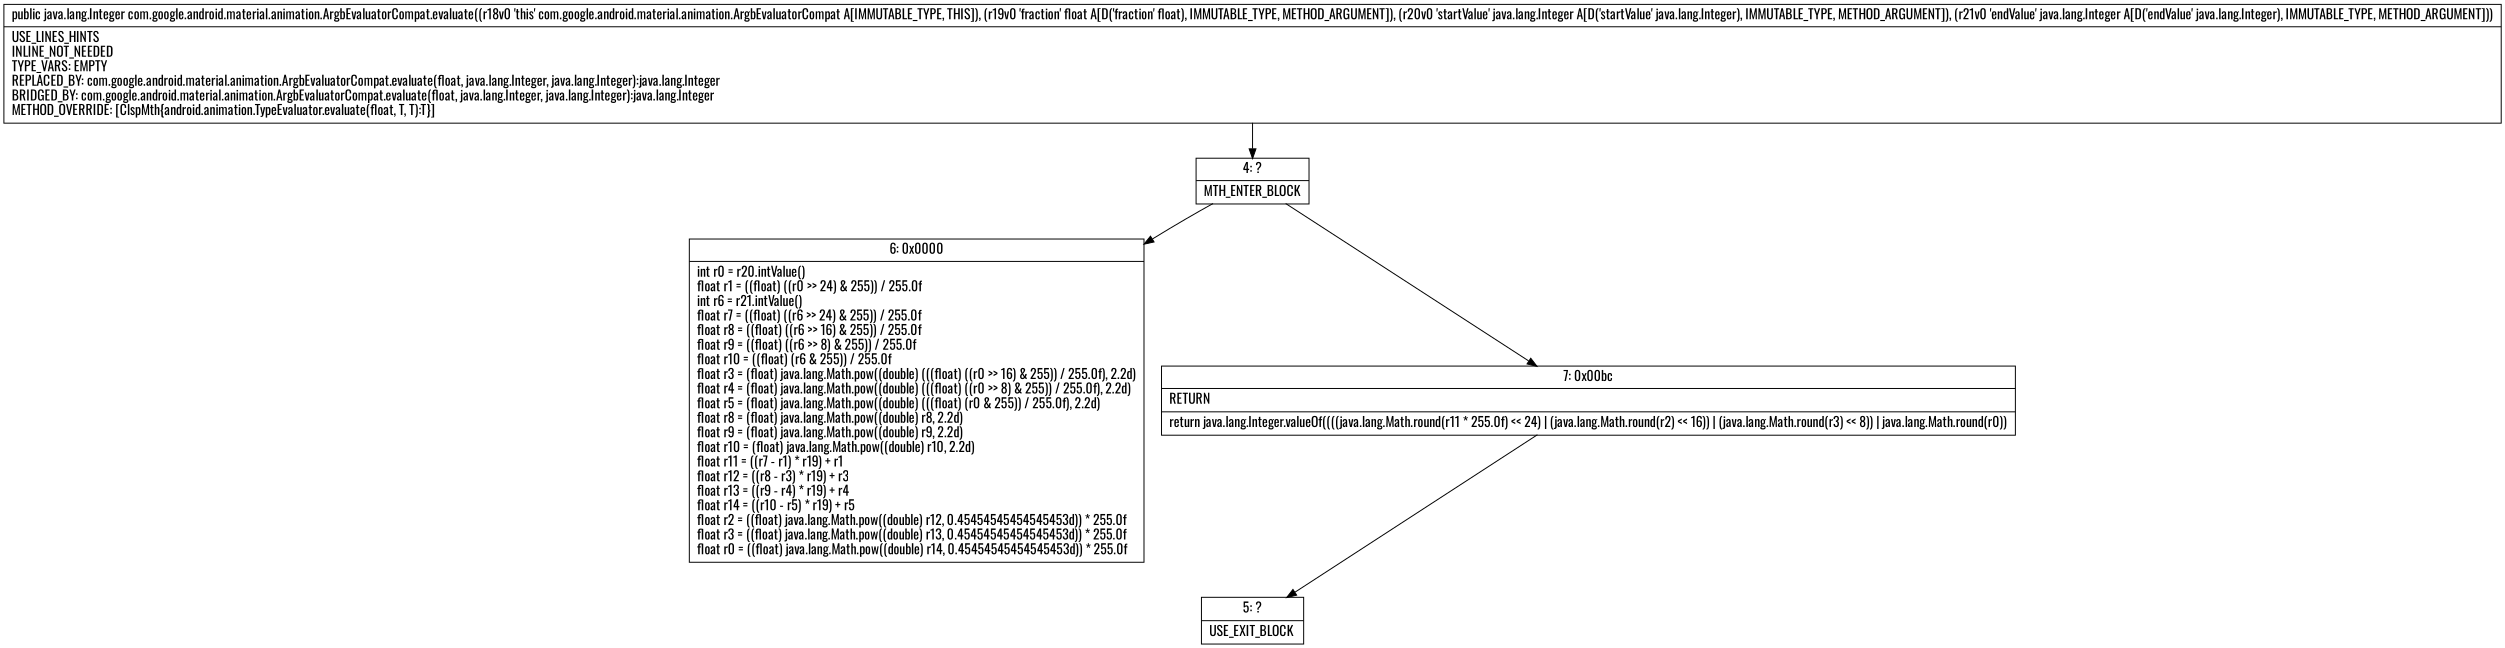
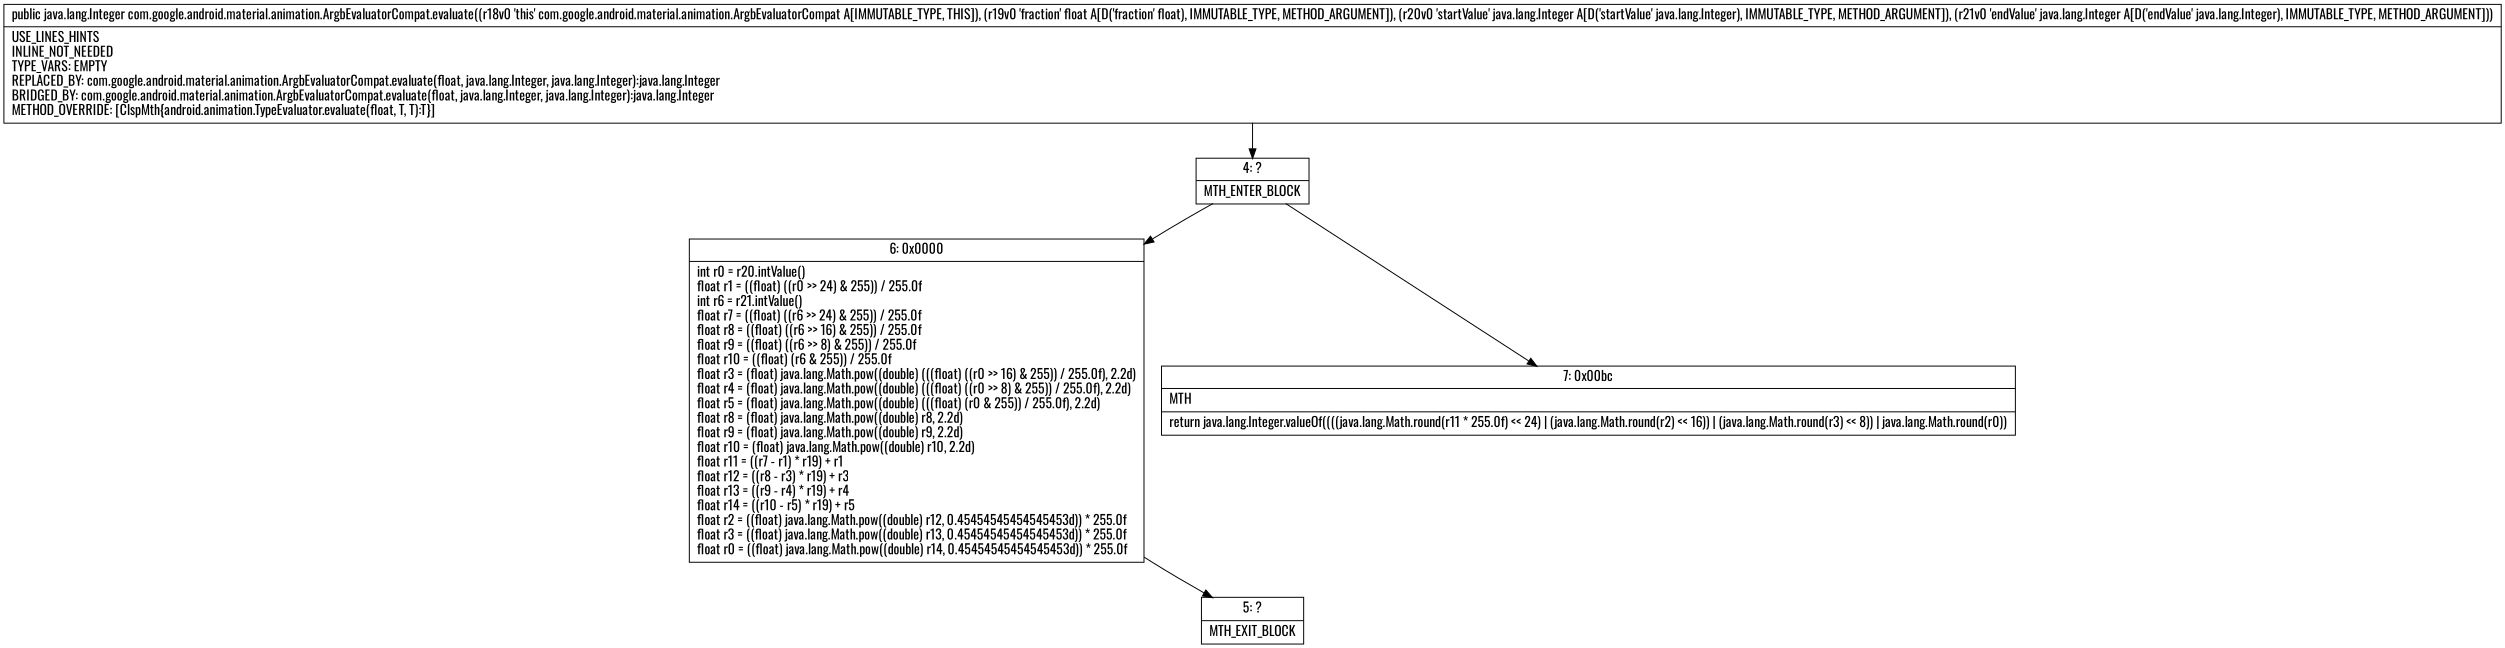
  digraph {
    fontname=Oswald
    node [fontname=Oswald shape=record]
    edge [fontname=Oswald]
    n1 [label="{4\:\ ?|MTH_ENTER_BLOCK\l}"]
    n2 [label="{6\:\ 0x0000|int r0 = r20.intValue()\lfloat r1 = ((float) ((r0 \>\> 24) & 255)) \/ 255.0f\lint r6 = r21.intValue()\lfloat r7 = ((float) ((r6 \>\> 24) & 255)) \/ 255.0f\lfloat r8 = ((float) ((r6 \>\> 16) & 255)) \/ 255.0f\lfloat r9 = ((float) ((r6 \>\> 8) & 255)) \/ 255.0f\lfloat r10 = ((float) (r6 & 255)) \/ 255.0f\lfloat r3 = (float) java.lang.Math.pow((double) (((float) ((r0 \>\> 16) & 255)) \/ 255.0f), 2.2d)\lfloat r4 = (float) java.lang.Math.pow((double) (((float) ((r0 \>\> 8) & 255)) \/ 255.0f), 2.2d)\lfloat r5 = (float) java.lang.Math.pow((double) (((float) (r0 & 255)) \/ 255.0f), 2.2d)\lfloat r8 = (float) java.lang.Math.pow((double) r8, 2.2d)\lfloat r9 = (float) java.lang.Math.pow((double) r9, 2.2d)\lfloat r10 = (float) java.lang.Math.pow((double) r10, 2.2d)\lfloat r11 = ((r7 \- r1) * r19) + r1\lfloat r12 = ((r8 \- r3) * r19) + r3\lfloat r13 = ((r9 \- r4) * r19) + r4\lfloat r14 = ((r10 \- r5) * r19) + r5\lfloat r2 = ((float) java.lang.Math.pow((double) r12, 0.45454545454545453d)) * 255.0f\lfloat r3 = ((float) java.lang.Math.pow((double) r13, 0.45454545454545453d)) * 255.0f\lfloat r0 = ((float) java.lang.Math.pow((double) r14, 0.45454545454545453d)) * 255.0f\l}"]
-   n3 [label="{7\:\ 0x00bc|RETURN\l|return java.lang.Integer.valueOf((((java.lang.Math.round(r11 * 255.0f) \<\< 24) \| (java.lang.Math.round(r2) \<\< 16)) \| (java.lang.Math.round(r3) \<\< 8)) \| java.lang.Math.round(r0))\l}"]
-   n4 [label="{5\:\ ?|USE_EXIT_BLOCK\l}"]
+   n3 [label="{7\:\ 0x00bc|MTH\l|return java.lang.Integer.valueOf((((java.lang.Math.round(r11 * 255.0f) \<\< 24) \| (java.lang.Math.round(r2) \<\< 16)) \| (java.lang.Math.round(r3) \<\< 8)) \| java.lang.Math.round(r0))\l}"]
+   n4 [label="{5\:\ ?|MTH_EXIT_BLOCK\l}"]
    n5 [label="{public java.lang.Integer com.google.android.material.animation.ArgbEvaluatorCompat.evaluate((r18v0 'this' com.google.android.material.animation.ArgbEvaluatorCompat A[IMMUTABLE_TYPE, THIS]), (r19v0 'fraction' float A[D('fraction' float), IMMUTABLE_TYPE, METHOD_ARGUMENT]), (r20v0 'startValue' java.lang.Integer A[D('startValue' java.lang.Integer), IMMUTABLE_TYPE, METHOD_ARGUMENT]), (r21v0 'endValue' java.lang.Integer A[D('endValue' java.lang.Integer), IMMUTABLE_TYPE, METHOD_ARGUMENT]))  | USE_LINES_HINTS\lINLINE_NOT_NEEDED\lTYPE_VARS: EMPTY\lREPLACED_BY: com.google.android.material.animation.ArgbEvaluatorCompat.evaluate(float, java.lang.Integer, java.lang.Integer):java.lang.Integer\lBRIDGED_BY: com.google.android.material.animation.ArgbEvaluatorCompat.evaluate(float, java.lang.Integer, java.lang.Integer):java.lang.Integer\lMETHOD_OVERRIDE: [ClspMth\{android.animation.TypeEvaluator.evaluate(float, T, T):T\}]\l}"]
    n1 -> n2
    n1 -> n3
-   n3 -> n4
+   n2 -> n4
    n5 -> n1
  }
